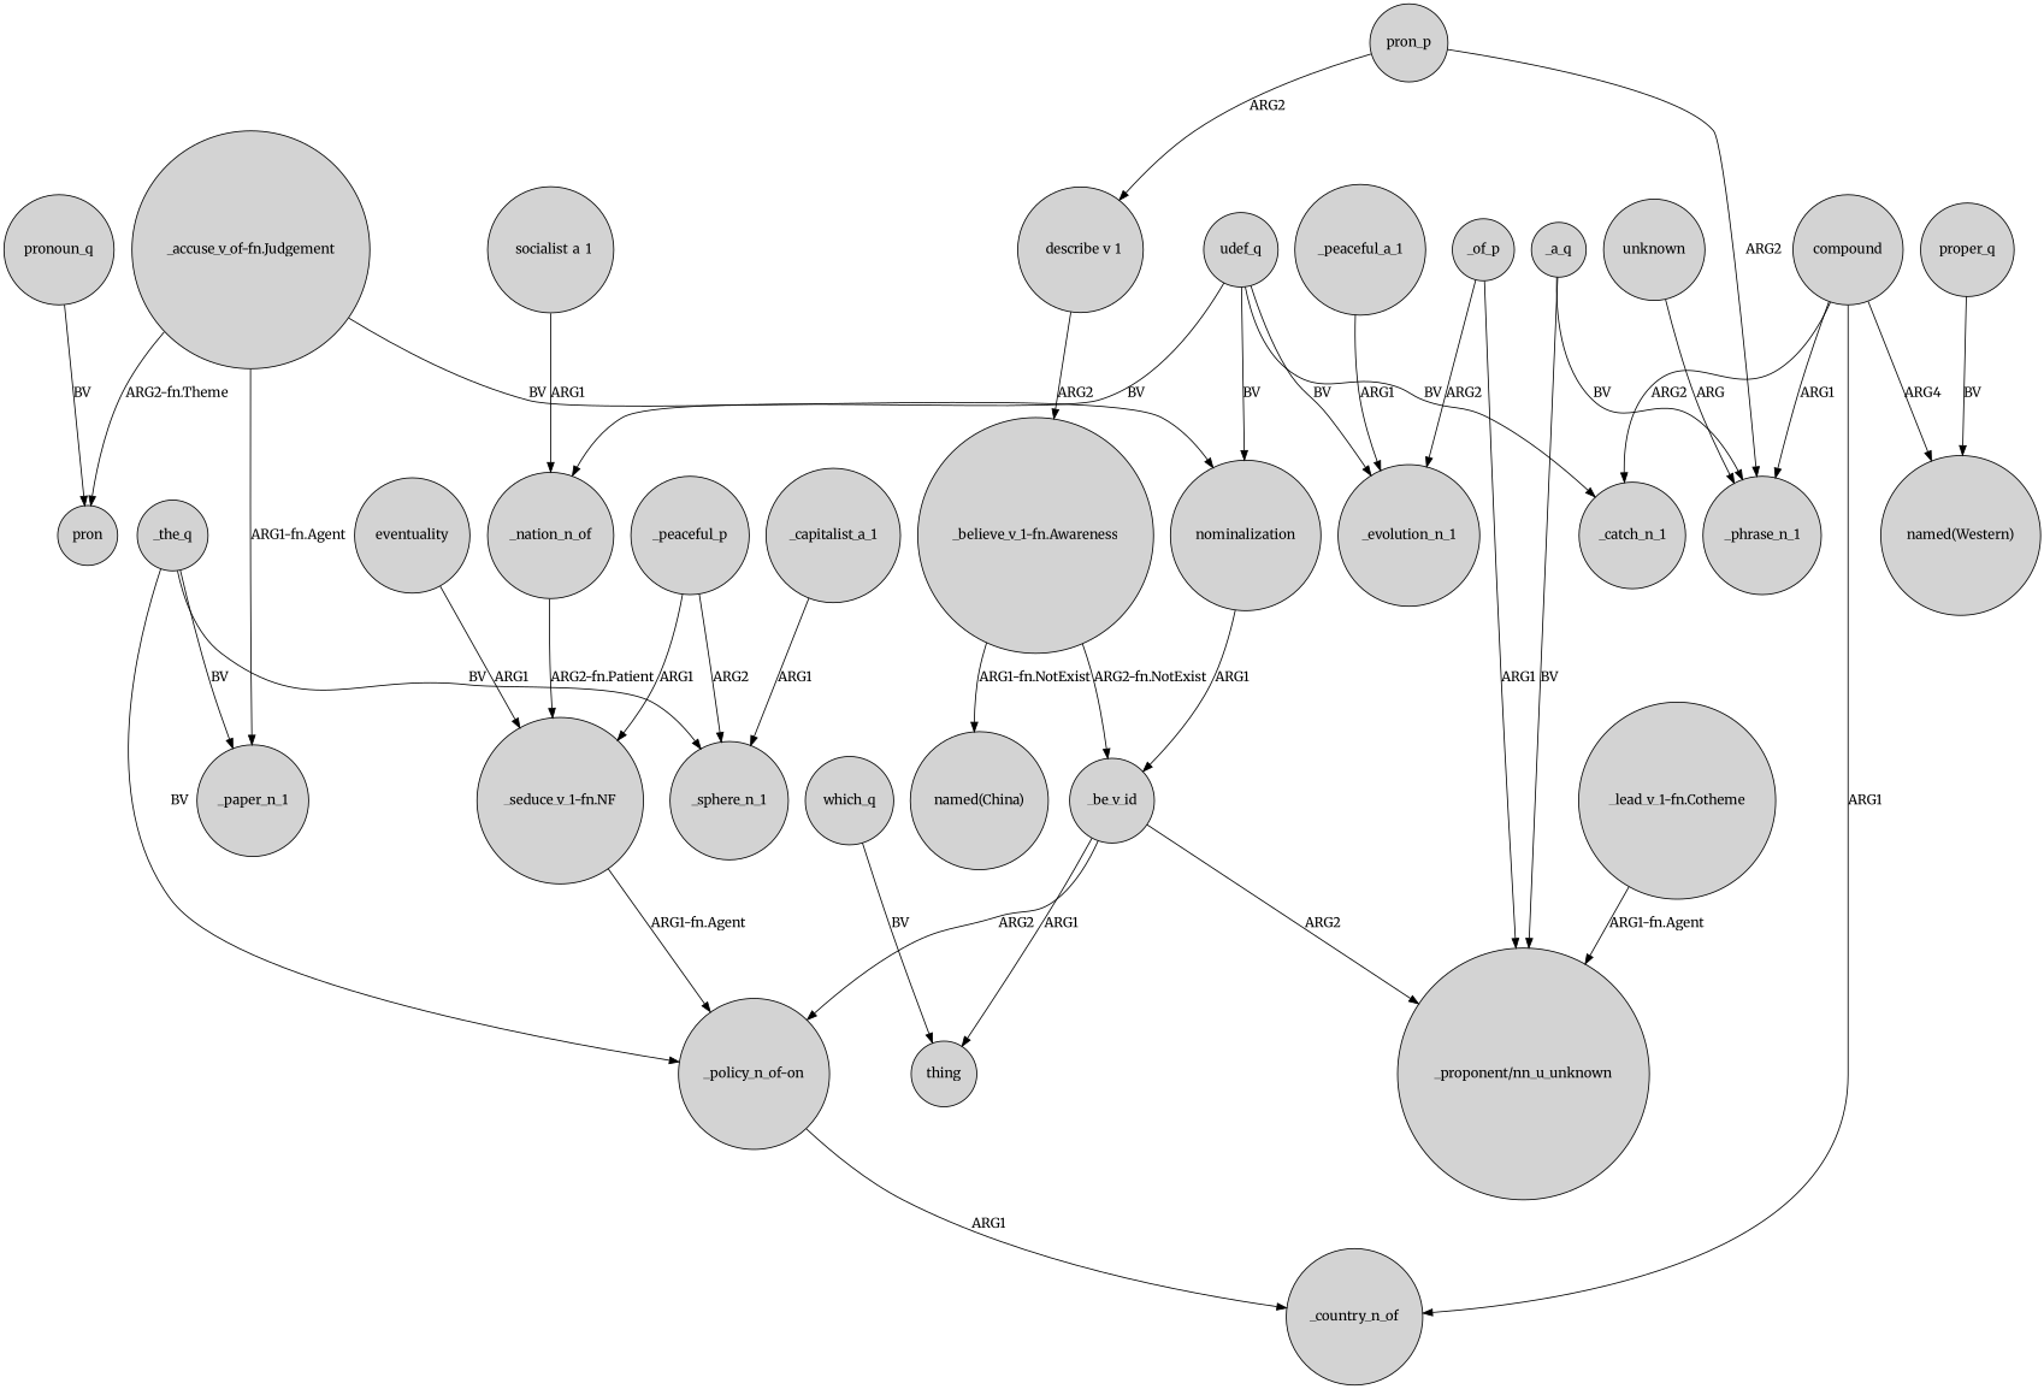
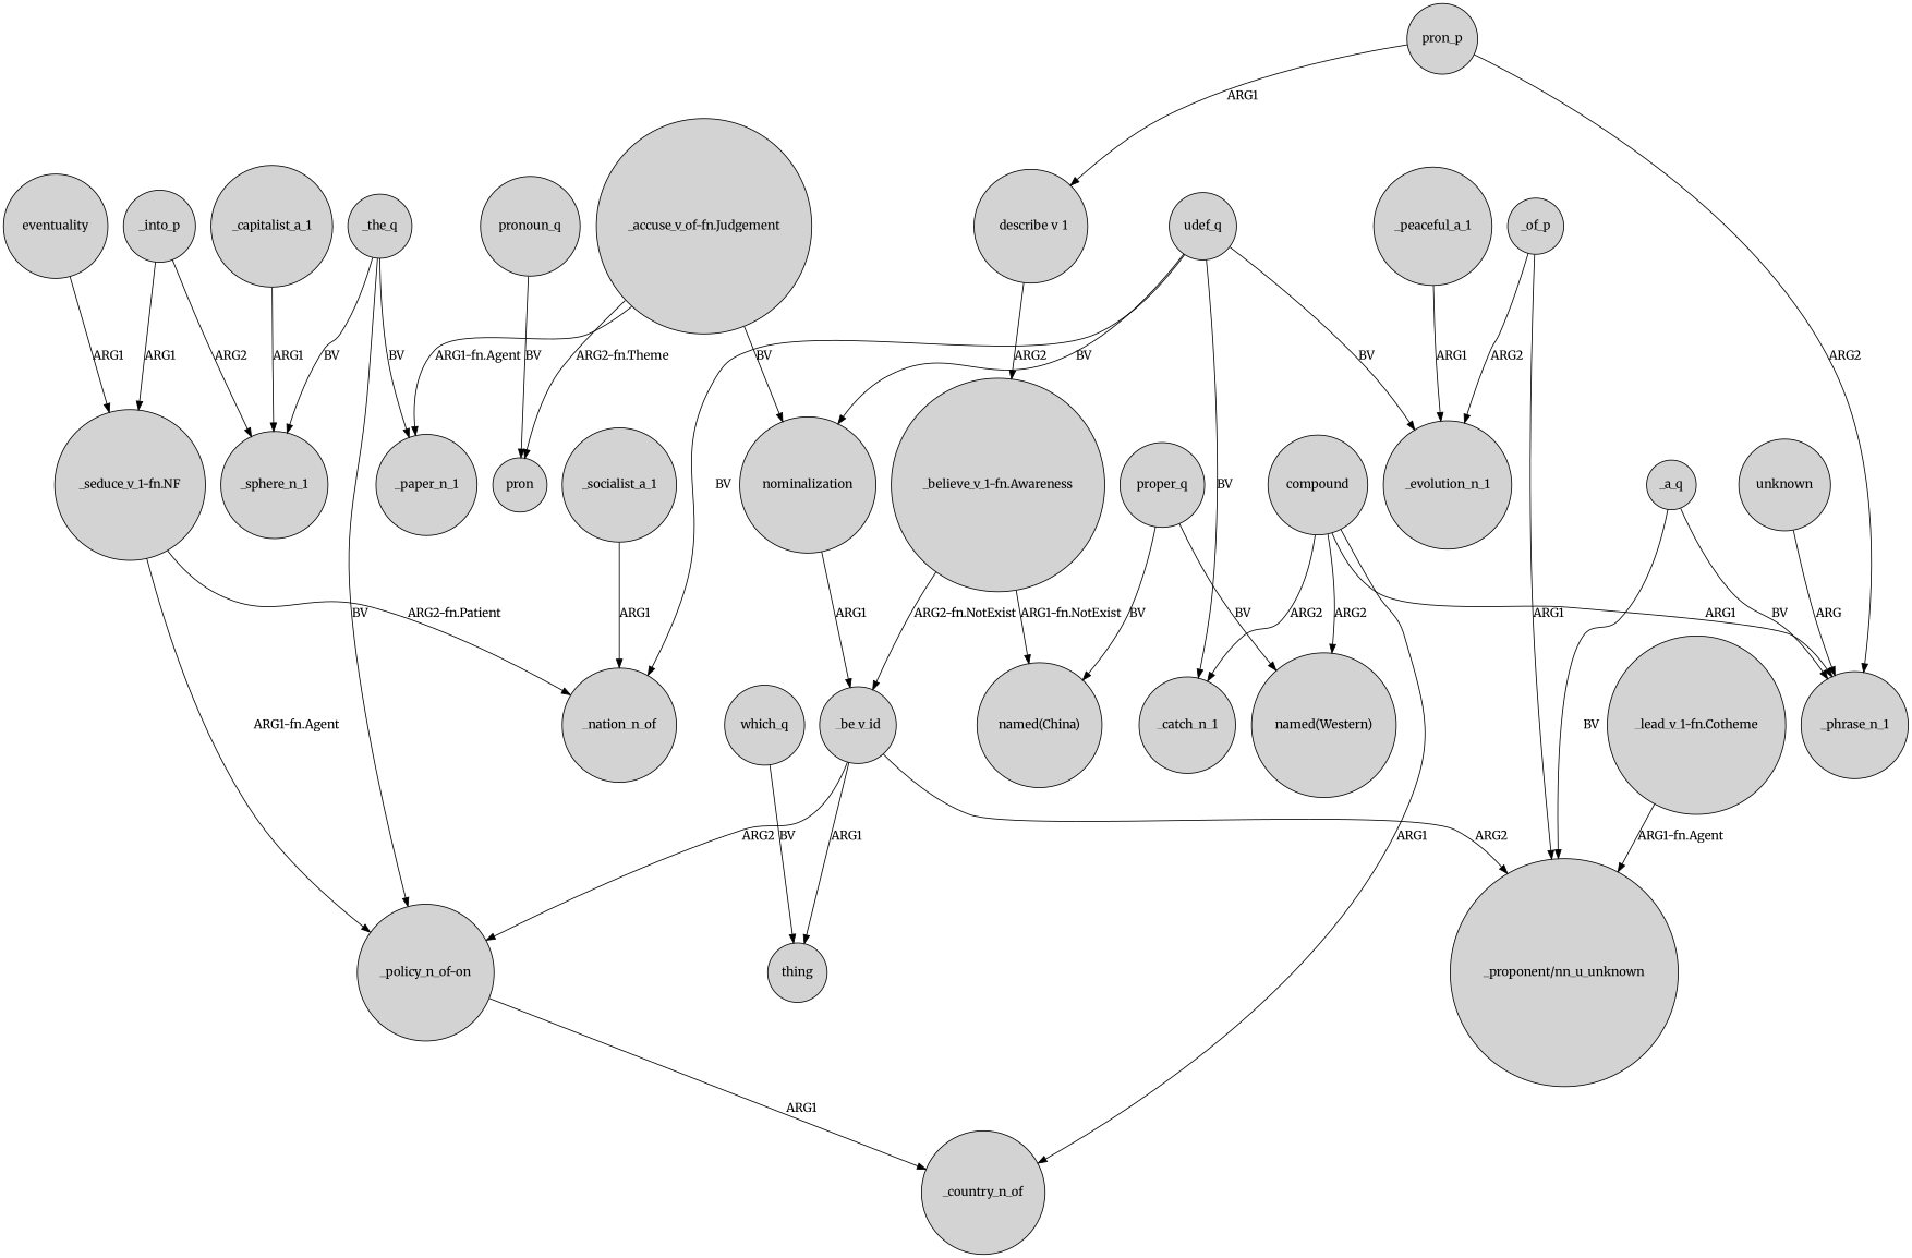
  digraph {
    fontname=Merriweather
    node [fontname=Merriweather shape=circle style=filled]
    edge [fontname=Merriweather]
    _the_q
    _paper_n_1
    _sphere_n_1
    "_policy_n_of-on"
    _country_n_of
    udef_q
    _catch_n_1
    _nation_n_of
    _evolution_n_1
    nominalization
    _be_v_id
    "_believe_v_1-fn.Awareness"
    "named(China)"
    "_proponent/nn_u_unknown"
    thing
    _capitalist_a_1
    _socialist_a_1
    "_lead_v_1-fn.Cotheme"
    _peaceful_a_1
    _of_p
    "_accuse_v_of-fn.Judgement"
    pron
    eventuality
    "_seduce_v_1-fn.NF"
-   _into_p [label=_peaceful_p]
+   _into_p
    pronoun_q
    n27 [label=pron_p]
    _phrase_n_1
    _describe_v_1
    compound
    "named(Western)"
    _a_q
    proper_q
    unknown
    which_q
    _the_q -> _paper_n_1 [label=BV]
    _the_q -> _sphere_n_1 [label=BV]
    _the_q -> "_policy_n_of-on" [label=BV]
    "_policy_n_of-on" -> _country_n_of [label=ARG1]
    udef_q -> _catch_n_1 [label=BV]
    udef_q -> _nation_n_of [label=BV]
    udef_q -> _evolution_n_1 [label=BV]
    udef_q -> nominalization [label=BV]
    nominalization -> _be_v_id [label=ARG1]
    _be_v_id -> "_policy_n_of-on" [label=ARG2]
    _be_v_id -> "_proponent/nn_u_unknown" [label=ARG2]
    _be_v_id -> thing [label=ARG1]
    "_believe_v_1-fn.Awareness" -> _be_v_id [label="ARG2-fn.NotExist"]
    "_believe_v_1-fn.Awareness" -> "named(China)" [label="ARG1-fn.NotExist"]
    _capitalist_a_1 -> _sphere_n_1 [label=ARG1]
    _socialist_a_1 -> _nation_n_of [label=ARG1]
    "_lead_v_1-fn.Cotheme" -> "_proponent/nn_u_unknown" [label="ARG1-fn.Agent"]
    _peaceful_a_1 -> _evolution_n_1 [label=ARG1]
    _of_p -> _evolution_n_1 [label=ARG2]
    _of_p -> "_proponent/nn_u_unknown" [label=ARG1]
    "_accuse_v_of-fn.Judgement" -> _paper_n_1 [label="ARG1-fn.Agent"]
    "_accuse_v_of-fn.Judgement" -> nominalization [label=BV]
    "_accuse_v_of-fn.Judgement" -> pron [label="ARG2-fn.Theme"]
    eventuality -> "_seduce_v_1-fn.NF" [label=ARG1]
    "_seduce_v_1-fn.NF" -> "_policy_n_of-on" [label="ARG1-fn.Agent"]
-   _nation_n_of -> "_seduce_v_1-fn.NF" [label="ARG2-fn.Patient"]
+   "_seduce_v_1-fn.NF" -> _nation_n_of [label="ARG2-fn.Patient"]
    _into_p -> _sphere_n_1 [label=ARG2]
    _into_p -> "_seduce_v_1-fn.NF" [label=ARG1]
    pronoun_q -> pron [label=BV]
    n27 -> _phrase_n_1 [label=ARG2]
-   n27 -> _describe_v_1 [label=ARG2]
+   n27 -> _describe_v_1 [label=ARG1]
    _describe_v_1 -> "_believe_v_1-fn.Awareness" [label=ARG2]
    compound -> _country_n_of [label=ARG1]
    compound -> _catch_n_1 [label=ARG2]
    compound -> _phrase_n_1 [label=ARG1]
-   compound -> "named(Western)" [label=ARG4]
+   compound -> "named(Western)" [label=ARG2]
    _a_q -> "_proponent/nn_u_unknown" [label=BV]
    _a_q -> _phrase_n_1 [label=BV]
+   proper_q -> "named(China)" [label=BV]
    proper_q -> "named(Western)" [label=BV]
    unknown -> _phrase_n_1 [label=ARG]
    which_q -> thing [label=BV]
  }
